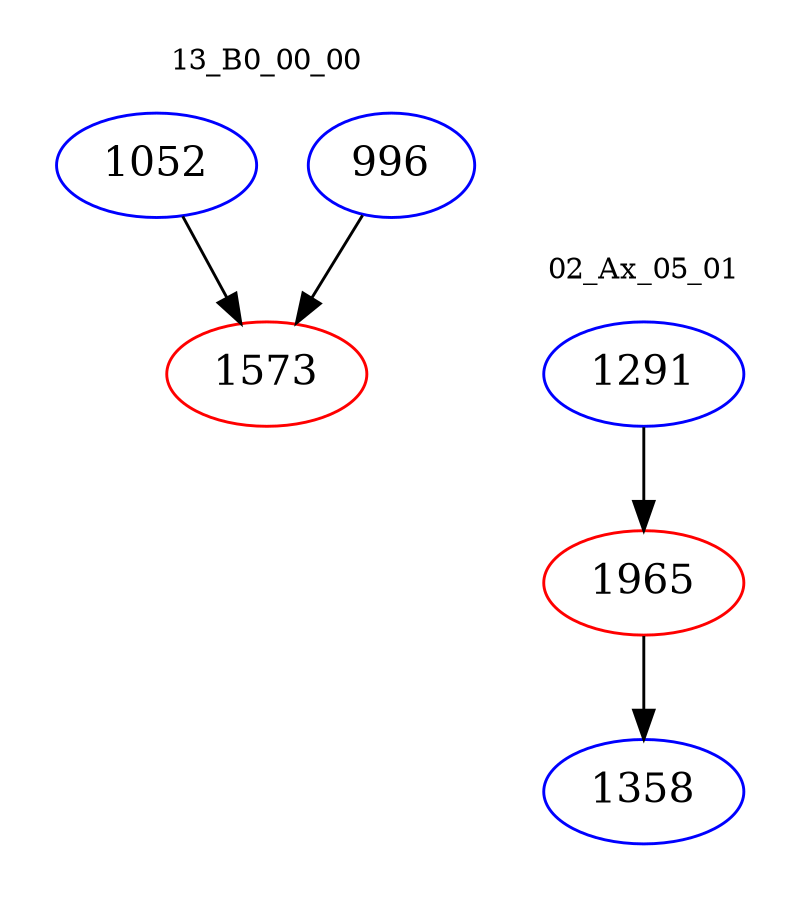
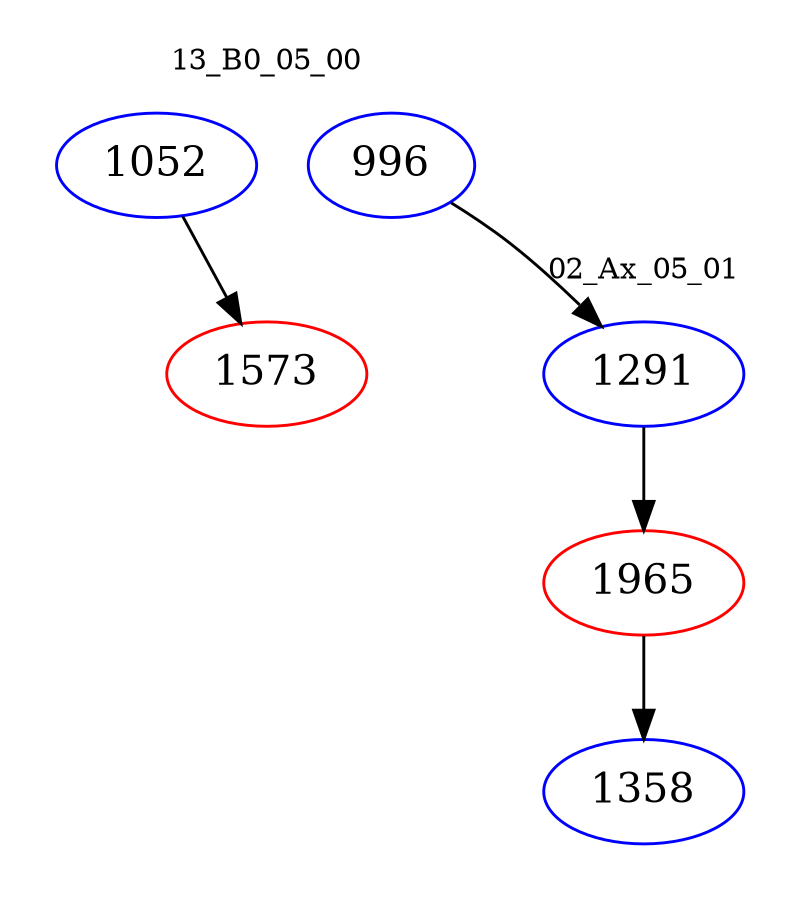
  digraph {
    node [color=blue]
    edge [color=black]
    n1 [label=1291]
    n2 [color=red label=1965]
    n3 [label=1358]
    n4 [label=996]
    n5 [color=red label=1573]
    n6 [label=1052]
    subgraph cluster_1 {
      color=white
      fontsize=10
      label="02_Ax_05_01"
      n1
      n2
      n3
    }
    subgraph cluster_2 {
      color=white
      fontsize=10
-     label="13_B0_00_00"
+     label="13_B0_05_00"
      n4
      n5
      n6
    }
    n1 -> n2
    n2 -> n3
-   n4 -> n5
+   n4 -> n1
    n6 -> n5
  }
